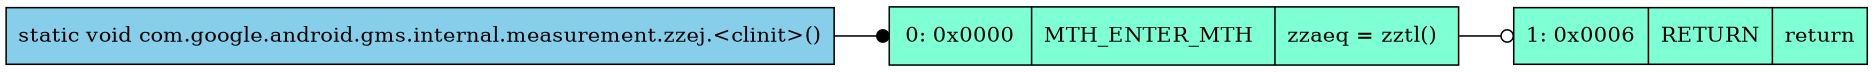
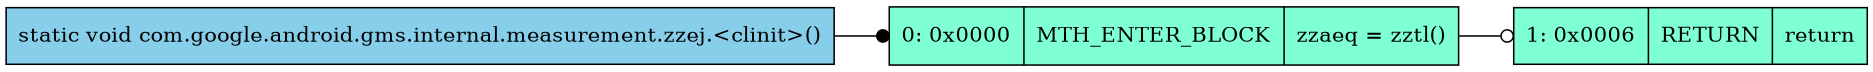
  digraph {
    rankdir=LR
    node [shape=record style=filled fillcolor=aquamarine]
-   n1 [label="{0\:\ 0x0000|MTH_ENTER_MTH\l|zzaeq = zztl()\l}"]
+   n1 [label="{0\:\ 0x0000|MTH_ENTER_BLOCK\l|zzaeq = zztl()\l}"]
    n2 [label="{1\:\ 0x0006|RETURN\l|return\l}"]
    n3 [label="{static void com.google.android.gms.internal.measurement.zzej.\<clinit\>() }" fillcolor=skyblue]
    n1 -> n2 [arrowhead=odot]
    n3 -> n1 [arrowhead=dot]
  }
